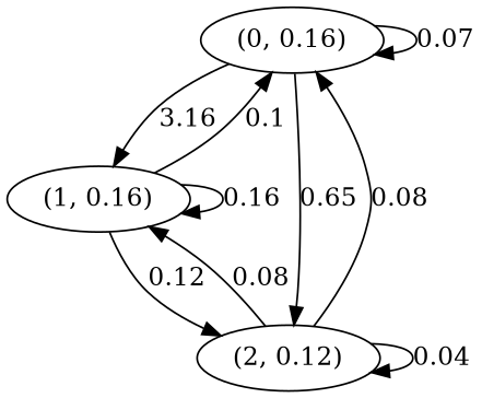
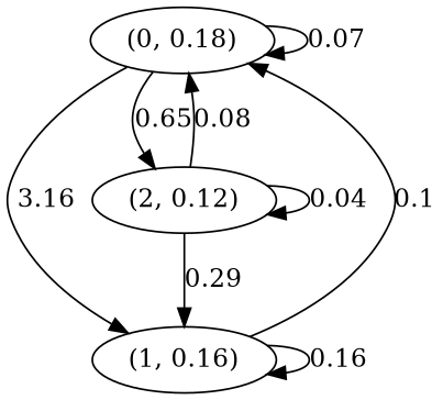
  digraph {
-   n1 [label="(0, 0.16)"]
+   n1 [label="(0, 0.18)"]
    n2 [label="(1, 0.16)"]
    n3 [label="(2, 0.12)"]
    n1 -> n1 [label=0.07]
    n1 -> n2 [label=3.16]
    n1 -> n3 [label=0.65]
    n2 -> n1 [label=0.1]
    n2 -> n2 [label=0.16]
-   n2 -> n3 [label=0.12]
    n3 -> n1 [label=0.08]
-   n3 -> n2 [label=0.08]
+   n3 -> n2 [label=0.29]
    n3 -> n3 [label=0.04]
  }
